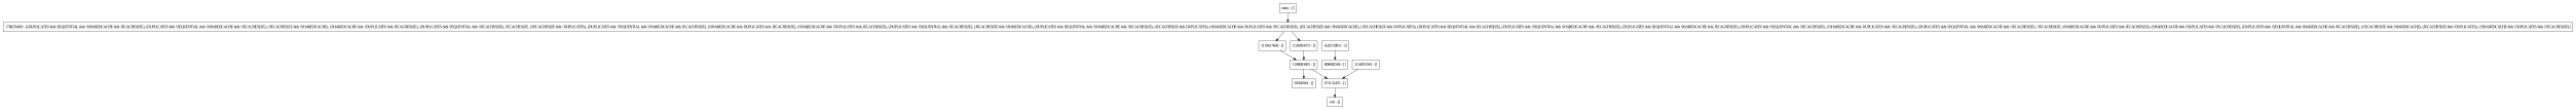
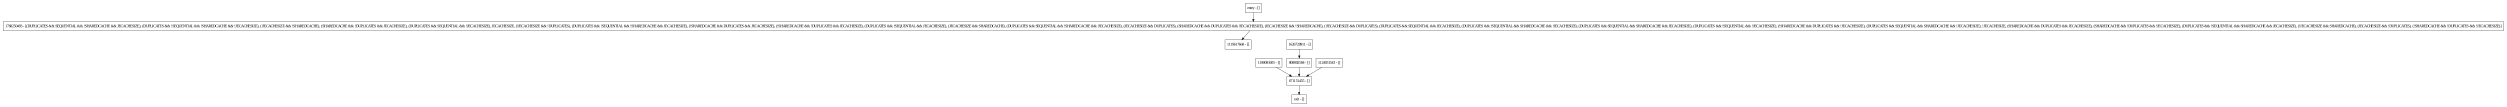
  digraph {
    fontname="Liberation Serif"
    node [fontname="Liberation Serif" shape=record]
    edge [fontname="Liberation Serif"]
    n1 [label="entry - []"]
    n2 [label="1768250493 - [(DUPLICATES && SEQUENTIAL && !SHAREDCACHE && JECACHESIZE), (DUPLICATES && !SEQUENTIAL && !SHAREDCACHE && !JECACHESIZE), (!JECACHESIZE && !SHAREDCACHE), (SHAREDCACHE && !DUPLICATES && JECACHESIZE), (DUPLICATES && SEQUENTIAL && !JECACHESIZE), JECACHESIZE, (!JECACHESIZE && !DUPLICATES), (DUPLICATES && !SEQUENTIAL && !SHAREDCACHE && JECACHESIZE), (!SHAREDCACHE && DUPLICATES && JECACHESIZE), (!SHAREDCACHE && !DUPLICATES && JECACHESIZE), (DUPLICATES && !SEQUENTIAL && JECACHESIZE), (JECACHESIZE && SHAREDCACHE), (DUPLICATES && SEQUENTIAL && !SHAREDCACHE && !JECACHESIZE), (JECACHESIZE && DUPLICATES), (SHAREDCACHE && DUPLICATES && !JECACHESIZE), (JECACHESIZE && !SHAREDCACHE), (!JECACHESIZE && DUPLICATES), (DUPLICATES && SEQUENTIAL && JECACHESIZE), (DUPLICATES && !SEQUENTIAL && SHAREDCACHE && !JECACHESIZE), (DUPLICATES && SEQUENTIAL && SHAREDCACHE && JECACHESIZE), (DUPLICATES && !SEQUENTIAL && !JECACHESIZE), (!SHAREDCACHE && DUPLICATES && !JECACHESIZE), (DUPLICATES && SEQUENTIAL && SHAREDCACHE && !JECACHESIZE), !JECACHESIZE, (SHAREDCACHE && DUPLICATES && JECACHESIZE), (SHAREDCACHE && !DUPLICATES && !JECACHESIZE), (DUPLICATES && !SEQUENTIAL && SHAREDCACHE && JECACHESIZE), (!JECACHESIZE && SHAREDCACHE), (JECACHESIZE && !DUPLICATES), (!SHAREDCACHE && !DUPLICATES && !JECACHESIZE)]"]
    n3 [label="1119617668 - []"]
-   n4 [label="1530381973 - []"]
    n5 [label="exit - []"]
-   n6 [label="93566918 - []"]
    n7 [label="1180081605 - []"]
    n8 [label="671151455 - []"]
    n9 [label="1626720911 - []"]
    n10 [label="808802584 - []"]
    n11 [label="1124031543 - []"]
    n1 -> n2
    n2 -> n3
-   n2 -> n4
-   n3 -> n7
-   n4 -> n7
-   n7 -> n6
    n7 -> n8
    n8 -> n5
    n9 -> n10
+   n10 -> n8
    n11 -> n8
  }
